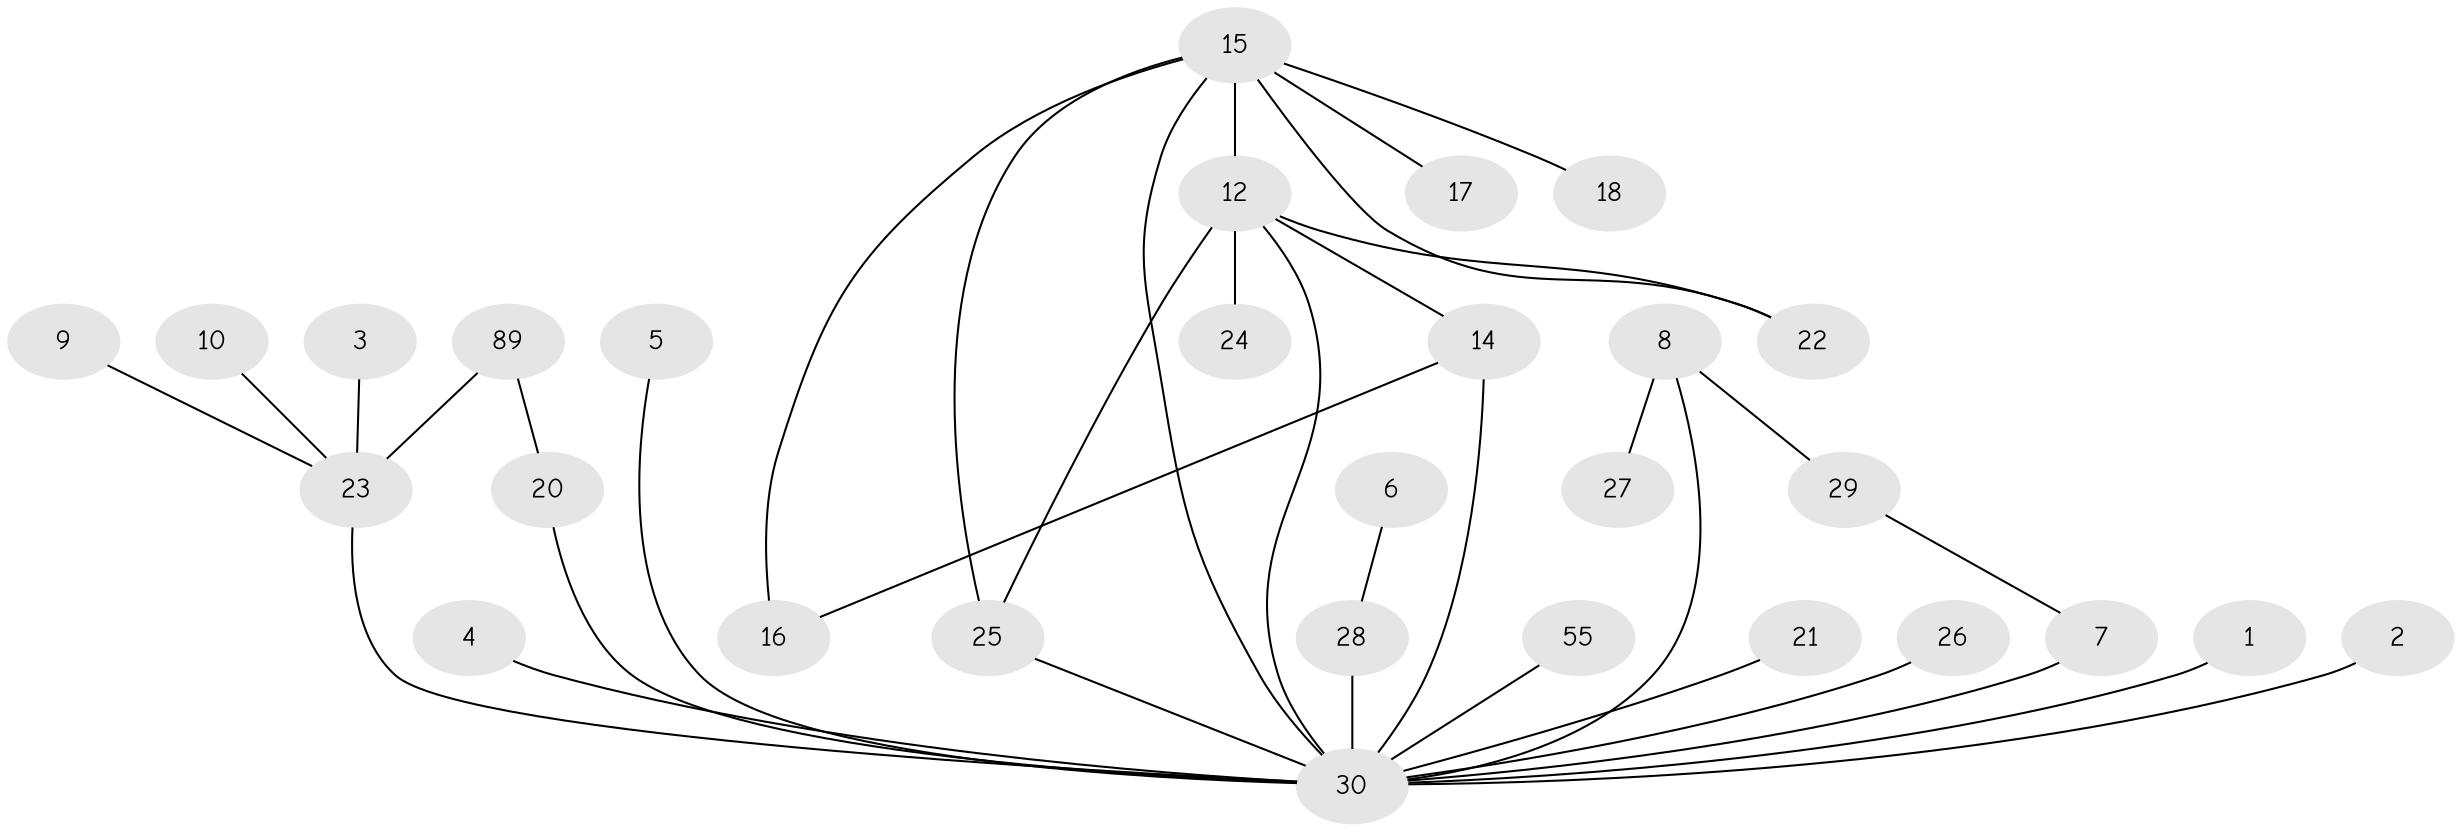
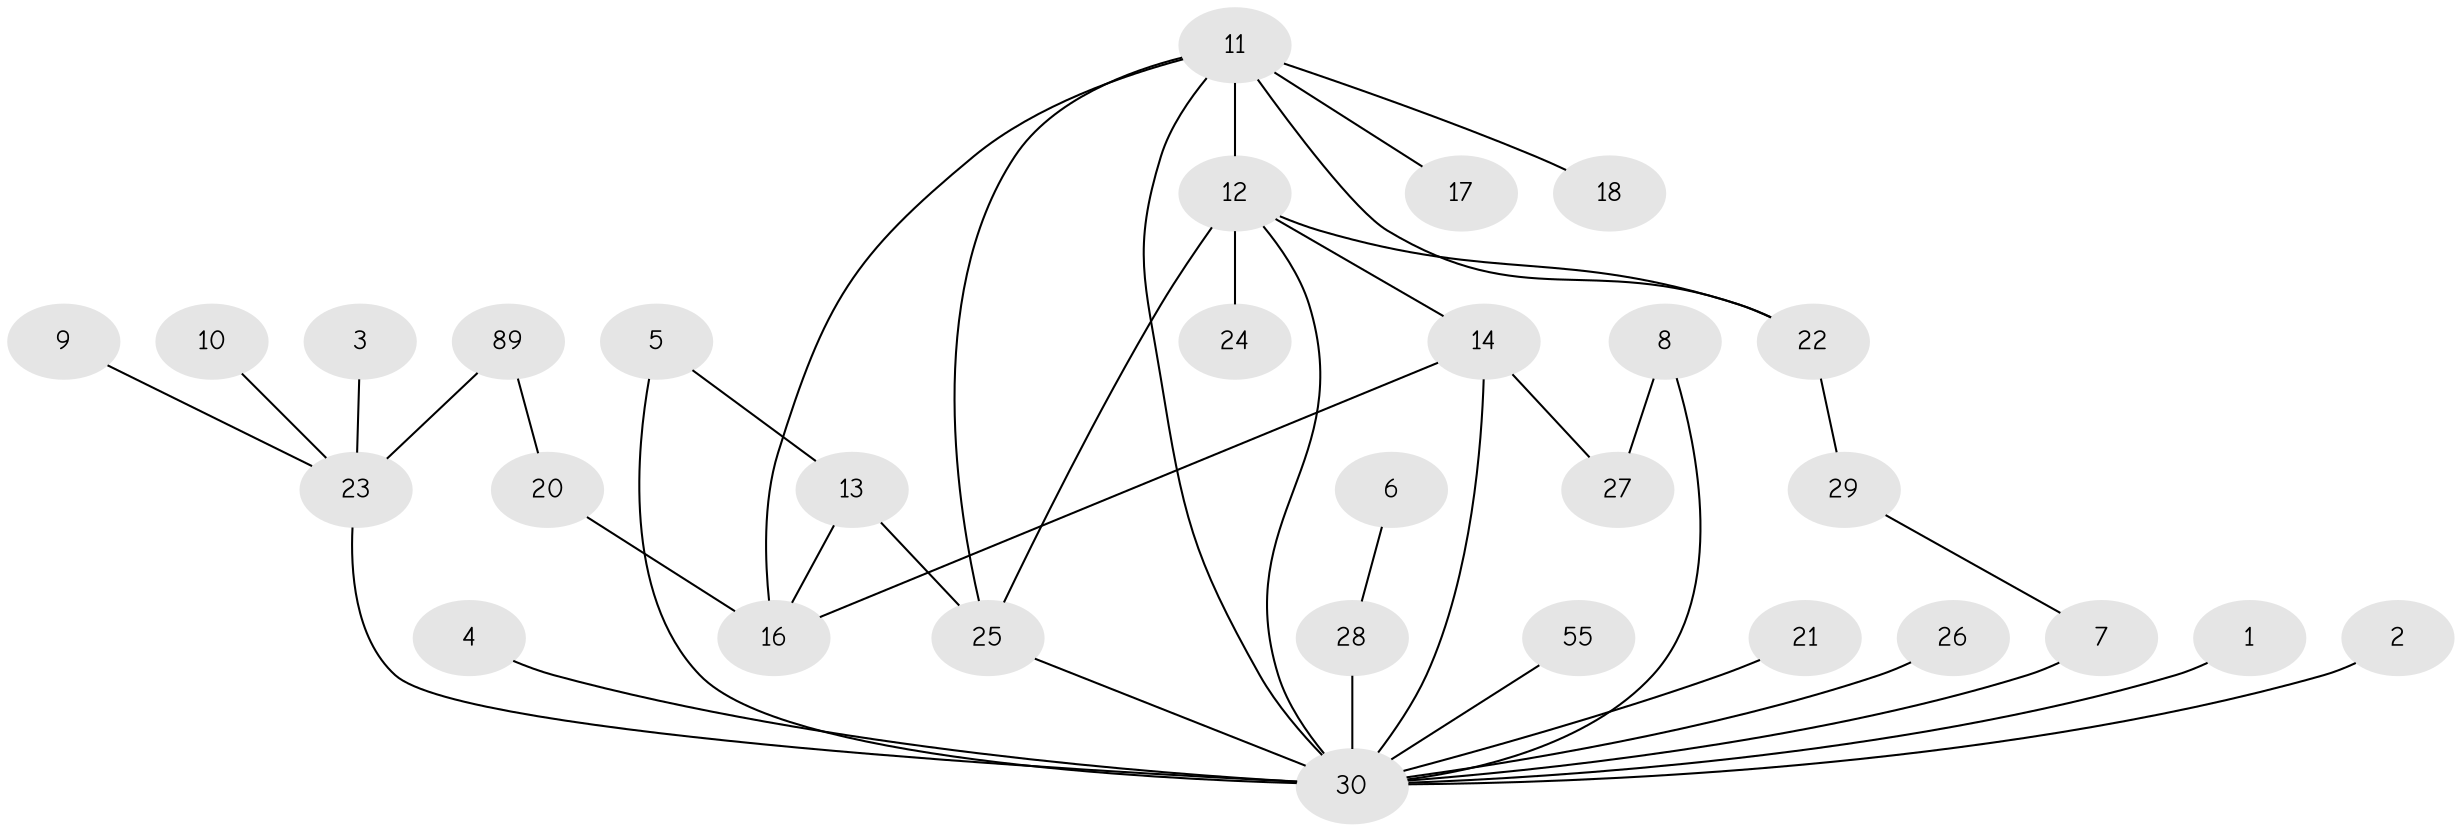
  graph {
    fontname="Comic Neue"
    node [color=gray90 fontname="Comic Neue" style=filled]
    edge [fontname="Comic Neue" weight=1.0]
    1
    30
    2
    3
    23
    4
    5
+   13
    16
    25
    6
    28
    7
    8
    27
    9
    10
-   11 [label=15]
+   11
    12
    17
    18
    22
    14
    24
    29
    n26 [label=55]
    n27 [label=89]
    20
    21
    26
    1 -- 30
    2 -- 30
    3 -- 23
    23 -- 30
    4 -- 30
    5 -- 30
+   5 -- 13
+   13 -- 16
+   13 -- 25
    25 -- 30
    6 -- 28
    28 -- 30 [weight=2.0]
    7 -- 30
    8 -- 30
    8 -- 27
    9 -- 23
    10 -- 23
    11 -- 30
    11 -- 16
    11 -- 25
    11 -- 12
    11 -- 17
    11 -- 18
    11 -- 22
    12 -- 30
    12 -- 25
    12 -- 22
    12 -- 14
    12 -- 24
-   8 -- 29
+   22 -- 29
    14 -- 30
    14 -- 16
+   14 -- 27
    29 -- 7
    n26 -- 30
    n27 -- 23
    n27 -- 20
-   20 -- 30 [weight=2.0]
+   20 -- 16 [weight=2.0]
    21 -- 30
    26 -- 30
  }
